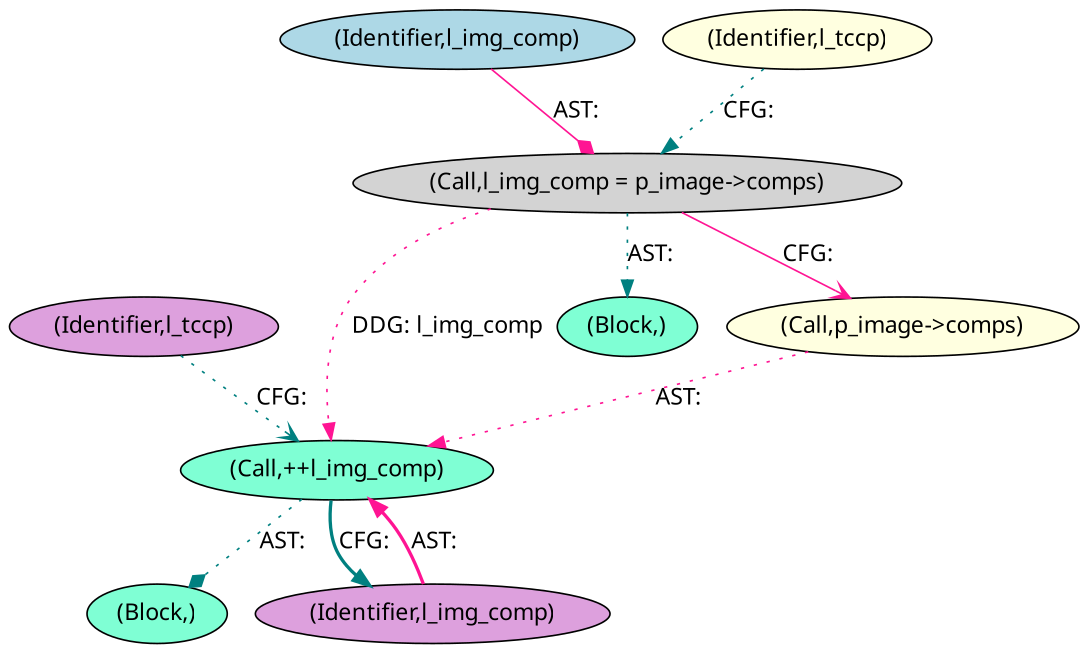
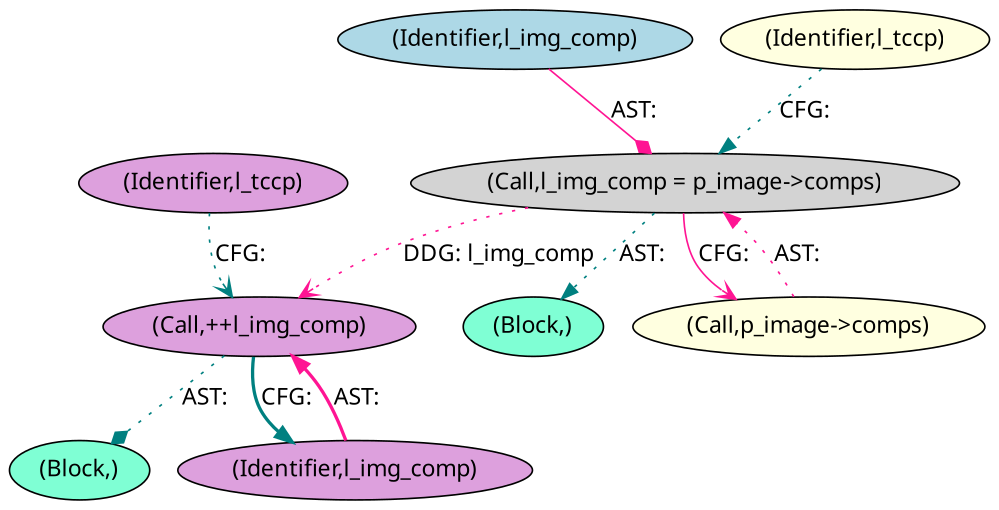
  digraph {
    fontname="Noto Sans"
    node [fillcolor=aquamarine fontname="Noto Sans" style=filled]
    edge [arrowhead=normal color=deeppink fontname="Noto Sans" style=dotted]
    n1 [fillcolor=lightgrey label="(Call,l_img_comp = p_image->comps)"]
-   n2 [label="(Call,++l_img_comp)"]
+   n2 [fillcolor=plum label="(Call,++l_img_comp)"]
    n3 [label="(Block,)"]
    n4 [fillcolor=lightyellow label="(Call,p_image->comps)"]
    n5 [label="(Block,)"]
    n6 [fillcolor=plum label="(Identifier,l_img_comp)"]
    n7 [fillcolor=lightblue label="(Identifier,l_img_comp)"]
    n8 [fillcolor=lightyellow label="(Identifier,l_tccp)"]
    n9 [fillcolor=plum label="(Identifier,l_tccp)"]
-   n1 -> n2 [label="DDG: l_img_comp"]
+   n1 -> n2 [arrowhead=vee label="DDG: l_img_comp"]
    n1 -> n3 [color=teal label="AST: "]
    n1 -> n4 [arrowhead=vee label="CFG: " style=solid]
    n2 -> n5 [arrowhead=diamond color=teal label="AST: "]
    n2 -> n6 [color=teal label="CFG: " style=bold]
-   n4 -> n2 [label="AST: "]
+   n4 -> n1 [label="AST: "]
    n6 -> n2 [label="AST: " style=bold]
    n7 -> n1 [arrowhead=diamond label="AST: " style=solid]
    n8 -> n1 [color=teal label="CFG: "]
    n9 -> n2 [arrowhead=vee color=teal label="CFG: "]
  }
